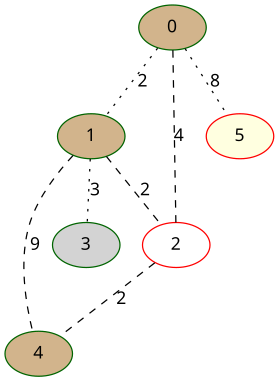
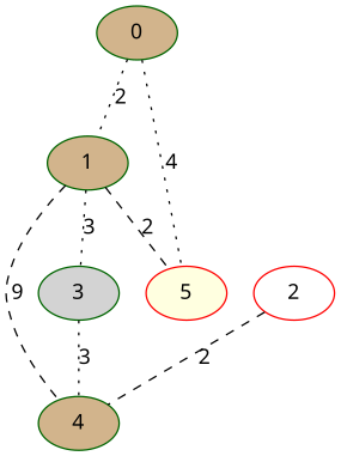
  graph {
    fontname="Noto Sans"
    node [color=darkgreen fillcolor=tan fontname="Noto Sans" style=filled weight=1]
    edge [fontname="Noto Sans" style=dotted]
    0
    1
    2 [color=red fillcolor=white]
    5 [color=red fillcolor=lightyellow weight=4]
    4
    3 [fillcolor=lightgrey]
    0 -- 1 [label=2]
-   0 -- 2 [label=4 style=dashed]
-   0 -- 5 [label=8]
-   1 -- 2 [label=2 style=dashed]
+   0 -- 5 [label=4]
+   1 -- 5 [label=2 style=dashed]
    1 -- 4 [label=9 style=dashed]
    1 -- 3 [label=3]
    2 -- 4 [label=2 style=dashed]
+   3 -- 4 [label=3]
  }
